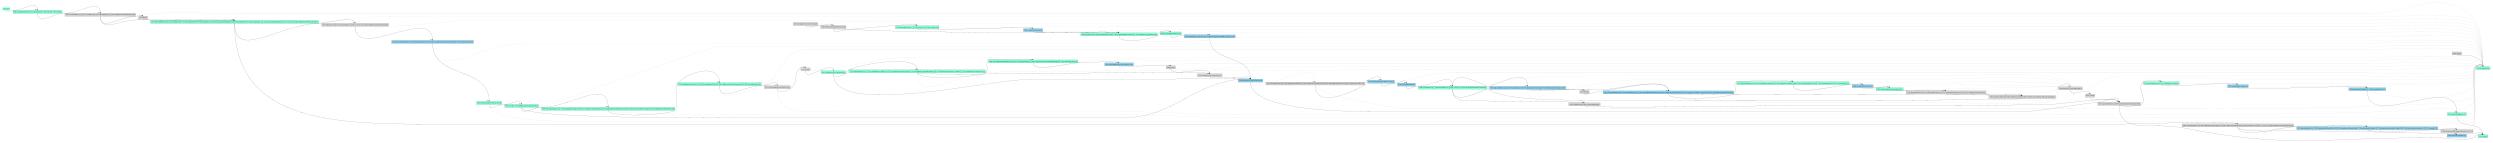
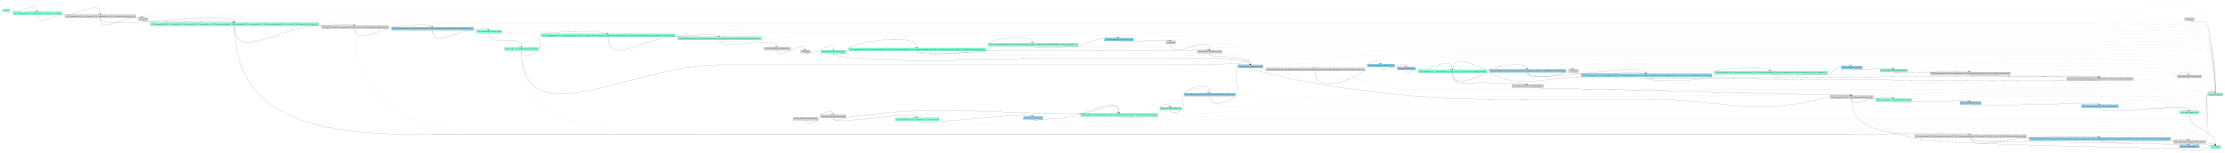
  digraph {
    fontname=Roboto
    rankdir=LR
    node [fillcolor=aquamarine fontname=Roboto shape=record style=filled]
    edge [fontname=Roboto headport=n tailport=s]
    n1 [label=BB_exec398 shape=none]
    n2 [label="{17366: constant[undefined,v1]|17367: vardecl['elem']|17368: vardecl['i']|17369: vardecl['l']}"]
    n3 [fillcolor=lightgrey label="{17370: read-variable['this',v3,-]|17371: constant[0.0,v4]|17372: read-property[v3,v4,v2]|17373: if[v2](true-block:6006,false-block:6005)}"]
    n4 [label="{17375: write-variable[v2,'elem']*|17376: constant[0.0,v3]|17377: write-variable[v3,'i']*|17378: read-variable['this',v5,-]|17379: read-property[v5,'length',v4]|17380: write-variable[v4,'l']*|17381: read-variable['value',v7,-]|17382: read-variable['undefined',v8,-]|17383: ===[v7,v8,v6]|17384: if[v6](true-block:6007,false-block:6011)}"]
    n5 [fillcolor=lightgrey label="{17374: new[v2]}"]
    n6 [label="{17512: exceptional-return}"]
    n7 [fillcolor=lightgrey label="{17385: read-variable['elem',v12,-]|17386: read-property[v12,'nodeType',v10]|17387: \<variable-non-null-undef\>['elem']|17388: constant[1.0,v11]|17389: ===[v10,v11,v9]|17390: if[v9](true-block:6008,false-block:6009)}"]
    n8 [fillcolor=lightgrey label="{17400: typeof['value',v10]|17401: constant[\"string\",v11]|17402: ===[v10,v11,v9]|17403: if[v9](true-block:6012,false-block:6033)}"]
    n9 [fillcolor=skyblue label="{17391: read-variable['elem',v15,-]|17392: read-property[v15,'innerHTML',v14]|17393: \<variable-non-null-undef\>['elem']|17394: read-property[v14,'replace',-]|17395: \<property-non-null-undef\>[v15,'innerHTML']|17396: read-variable['rinlinejQuery',v16,-]|17397: constant[\"\",v17]}"]
    n10 [fillcolor=skyblue label="{17398: read-variable['undefined',v1,-]}"]
    n11 [fillcolor=skyblue label="{17404: read-variable['rnoInnerhtml',v14,-]|17405: read-property[v14,'test',-]|17406: \<variable-non-null-undef\>['rnoInnerhtml']|17407: read-variable['value',v15,-]}"]
    n12 [fillcolor=lightgrey label="{17399: call-elem.innerHTML.replace [v14,'replace',v16,v17,v1]}"]
    n13 [label="{17511: return[v1]}"]
    n14 [fillcolor=skyblue label="{17456: if[v9](true-block:6034,false-block:6050)}"]
    n15 [fillcolor=lightgrey label="{17457: read-variable['value',v14,-]|17458: read-property[v14,'replace',-]|17459: \<variable-non-null-undef\>['value']|17460: read-variable['rxhtmlTag',v15,-]|17461: constant[\"\\\<$1\\\>\\\</$2\\\>\",v16]}"]
    n16 [fillcolor=lightgrey label="{17503: read-variable['elem',v12,-]|17504: if[v12](true-block:6051,false-block:6055)}"]
    n17 [label="{17408: call-rnoInnerhtml.test [v14,'test',v15,v12]}"]
    n18 [fillcolor=skyblue label="{17462: call-value.replace [v14,'replace',v15,v16,v12]}"]
    n19 [label="{17505: read-variable['this',v16,-]|17506: read-property[v16,'empty',-]}"]
    n20 [label="{17409: ![v12,v9]|17410: if[v9](true-block:6015,false-block:6033)}"]
    n21 [label="{17411: read-variable['jQuery',v17,-]|17412: read-property[v17,'support',v16]|17413: \<variable-non-null-undef\>['jQuery']|17414: read-property[v16,'htmlSerialize',v9]|17415: \<property-non-null-undef\>[v17,'support']|17416: if[v9](true-block:6019,false-block:6016)}"]
    n22 [label="{17417: read-variable['rnoshimcache',v18,-]|17418: read-property[v18,'test',-]|17419: \<variable-non-null-undef\>['rnoshimcache']|17420: read-variable['value',v19,-]}"]
    n23 [label="{17423: if[v9](true-block:6020,false-block:6033)}"]
    n24 [label="{17424: read-variable['jQuery',v17,-]|17425: read-property[v17,'support',v16]|17426: \<variable-non-null-undef\>['jQuery']|17427: read-property[v16,'leadingWhitespace',v9]|17428: \<property-non-null-undef\>[v17,'support']|17429: if[v9](true-block:6024,false-block:6021)}"]
    n25 [fillcolor=lightgrey label="{17421: call-rnoshimcache.test [v18,'test',v19,v16]}"]
    n26 [fillcolor=lightgrey label="{17436: if[v9](true-block:6025,false-block:6033)}"]
    n27 [label="{17430: read-variable['rleadingWhitespace',v18,-]|17431: read-property[v18,'test',-]|17432: \<variable-non-null-undef\>['rleadingWhitespace']|17433: read-variable['value',v19,-]}"]
    n28 [fillcolor=lightgrey label="{17422: ![v16,v9]}"]
    n29 [fillcolor=skyblue label="{17434: call-rleadingWhitespace.test [v18,'test',v19,v16]}"]
    n30 [fillcolor=lightgrey label="{17435: ![v16,v9]}"]
    n31 [fillcolor=lightgrey label="{17442: call-rtagName.exec [v23,'exec',v24,v21]}"]
    n32 [fillcolor=lightgrey label="{17443: if[v21](true-block:6030,false-block:6028)}"]
    n33 [label="{17448: constant[1.0,v22]|17449: read-property[v21,v22,v20]|17450: read-property[v20,'toLowerCase',-]|17451: \<property-non-null-undef\>[v21,v22]}"]
    n34 [label="{17444: read-variable['Array',v22,-]|17445: constant[\"\",v23]|17446: constant[\"\",v24]}"]
    n35 [label="{17452: call-null [v20,'toLowerCase',v18]}"]
    n36 [fillcolor=skyblue label="{17447: construct [-,v22,v23,v24,v21]}"]
    n37 [fillcolor=skyblue label="{17453: read-property[v17,v18,v16]|17454: \<variable-non-null-undef\>['wrapMap']|17455: ![v16,v9]}"]
    n38 [fillcolor=skyblue label="{17463: write-variable[v12,'value']*}"]
    n39 [fillcolor=skyblue label="{17507: call-this.empty [v16,'empty',v14]}"]
    n40 [label="{17464: read-variable['i',v18,-]|17465: read-variable['l',v19,-]|17466: \<[v18,v19,v17]|17467: if[v17](true-block:6038,false-block:6039)}"]
    n41 [fillcolor=skyblue label="{17468: read-variable['this',v21,-]|17469: read-variable['i',v22,-]|17470: read-property[v21,v22,v20]|17471: if[v20](true-block:6041,false-block:6040)}"]
    n42 [fillcolor=lightgrey label="{17472: constant[0.0,v20]|17473: write-variable[v20,'elem']*}"]
    n43 [fillcolor=lightgrey label="{17499: catch[e,v17]|17500: begin-with[v17]}"]
    n44 [fillcolor=skyblue label="{17475: write-variable[v20,'elem']*|17476: read-variable['elem',v24,-]|17477: read-property[v24,'nodeType',v22]|17478: \<variable-non-null-undef\>['elem']|17479: constant[1.0,v23]|17480: ===[v22,v23,v21]|17481: if[v21](true-block:6042,false-block:6046)}"]
    n45 [fillcolor=lightgrey label="{17474: new[v20]}"]
-   n46 [fillcolor=lightgrey label="{17501: end-with}"]
    n47 [label="{17482: read-variable['jQuery',v26,-]|17483: read-property[v26,'cleanData',-]|17484: \<variable-non-null-undef\>['jQuery']|17485: read-variable['getAll',v29,v28]|17486: read-variable['elem',v30,-]|17487: constant[false,v31]}"]
    n48 [fillcolor=lightgrey label="{17494: constant[1.0,v25]|17495: read-variable['i',v26,-]|17496: +[v26,v27]|17497: +[v27,v25,v28]|17498: write-variable[v28,'i']}"]
    n49 [fillcolor=skyblue label="{17488: call-getAll [v28,v29,v30,v31,v27]}"]
    n50 [label="{17489: call-jQuery.cleanData [v26,'cleanData',v27,-]*}"]
    n51 [fillcolor=lightgrey label="{17490: read-variable['elem',v33,-]|17491: read-variable['value',v32,-]|17492: write-property[v33,'innerHTML',v32]|17493: \<variable-non-null-undef\>['elem']*}"]
    n52 [fillcolor=lightgrey label="{17502: end-with}"]
    n53 [fillcolor=skyblue label="{17508: read-property[v14,'append',-]|17509: read-variable['value',v17,-]}"]
    n54 [label="{17510: call-null [v14,'append',v17,-]*}"]
    n1 -> n2 [headlabel="    6003"]
    n2 -> n3 [headlabel="      6004"]
    n3 -> n4 [headlabel="      6006"]
    n3 -> n5 [headlabel="      6005"]
    n3 -> n6 [color=gray headlabel="      6056"]
    n4 -> n6 [color=gray]
    n4 -> n7 [headlabel="      6007"]
    n4 -> n8 [headlabel="      6011"]
    n5 -> n4
    n7 -> n6 [color=gray]
    n7 -> n9 [headlabel="      6008"]
    n7 -> n10 [headlabel="      6009"]
    n8 -> n6 [color=gray]
    n8 -> n11 [headlabel="      6012"]
    n9 -> n6 [color=gray]
    n9 -> n12 [headlabel="      6010"]
    n10 -> n6 [color=gray]
    n10 -> n13 [color=gray headlabel="      6055"]
    n11 -> n6 [color=gray]
    n11 -> n17 [headlabel="      6013"]
    n12 -> n6 [color=gray]
    n12 -> n13
    n14 -> n15 [color=gray headlabel="      6034"]
    n14 -> n16 [headlabel="      6050"]
    n15 -> n6 [color=gray]
    n15 -> n18 [headlabel="      6035"]
    n16 -> n6 [color=gray]
    n16 -> n13
    n16 -> n19 [headlabel="      6051"]
    n17 -> n6 [color=gray]
    n17 -> n20 [headlabel="      6014"]
    n18 -> n6 [color=gray]
    n18 -> n38 [headlabel="      6036"]
    n19 -> n6 [color=gray]
    n19 -> n39 [headlabel="      6052"]
    n20 -> n6 [color=gray]
    n20 -> n14
    n20 -> n21 [headlabel="      6015"]
    n21 -> n6 [color=gray]
    n21 -> n22 [headlabel="      6016"]
    n22 -> n6 [color=gray]
    n22 -> n25 [headlabel="      6017"]
    n23 -> n14
    n23 -> n24 [headlabel="      6020"]
    n24 -> n6 [color=gray]
    n24 -> n26 [headlabel="      6024"]
    n24 -> n27 [headlabel="      6021"]
    n25 -> n6 [color=gray]
    n25 -> n28 [headlabel="      6018"]
    n26 -> n14
    n27 -> n6 [color=gray]
    n27 -> n29 [headlabel="      6022"]
    n28 -> n6 [color=gray]
    n28 -> n23
    n29 -> n6 [color=gray]
    n29 -> n30 [headlabel="      6023"]
    n30 -> n6 [color=gray]
    n30 -> n26
    n31 -> n6 [color=gray]
    n31 -> n32 [headlabel="      6027"]
    n32 -> n33 [headlabel="      6030"]
    n32 -> n34 [headlabel="      6028"]
    n33 -> n6 [color=gray]
    n33 -> n35 [headlabel="      6031"]
    n34 -> n6 [color=gray]
    n34 -> n36 [headlabel="      6029"]
    n35 -> n6 [color=gray]
    n35 -> n37 [headlabel="      6032"]
    n36 -> n6 [color=gray]
    n36 -> n33
    n37 -> n6 [color=gray]
    n37 -> n14
    n38 -> n40 [headlabel="      6037"]
    n39 -> n6 [color=gray]
    n39 -> n53 [headlabel="      6053"]
    n40 -> n41 [headlabel="      6038"]
    n40 -> n42 [headlabel="      6039"]
    n40 -> n43 [color=gray headlabel="      6047"]
    n41 -> n43 [color=gray]
    n41 -> n44 [headlabel="      6041"]
    n41 -> n45 [headlabel="      6040"]
    n42 -> n16
    n43 -> n6 [color=gray]
-   n43 -> n46 [headlabel="      6048"]
    n44 -> n43 [color=gray]
    n44 -> n47 [headlabel="      6042"]
    n44 -> n48 [headlabel="      6046"]
    n45 -> n44
-   n46 -> n16
    n47 -> n43 [color=gray]
    n47 -> n49 [headlabel="      6043"]
    n48 -> n40
    n48 -> n43 [color=gray]
    n49 -> n43 [color=gray]
    n49 -> n50 [headlabel="      6044"]
    n50 -> n43 [color=gray]
    n50 -> n51 [headlabel="      6045"]
    n51 -> n43 [color=gray]
    n51 -> n48
    n52 -> n6
    n53 -> n6 [color=gray]
    n53 -> n54 [headlabel="      6054"]
    n54 -> n6 [color=gray]
    n54 -> n13
  }
